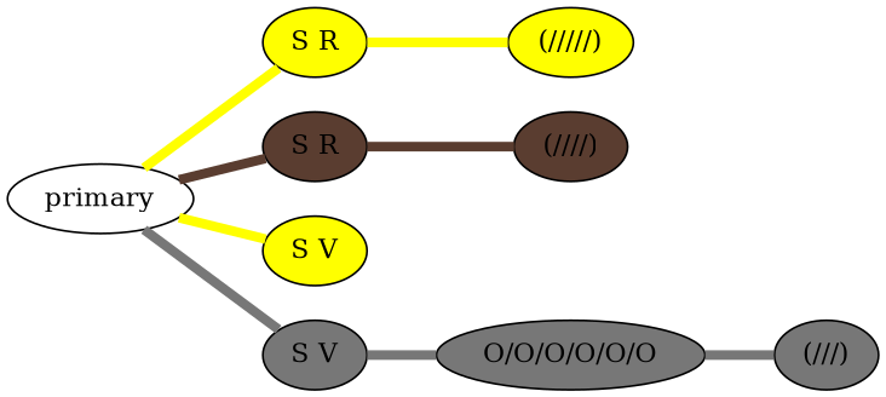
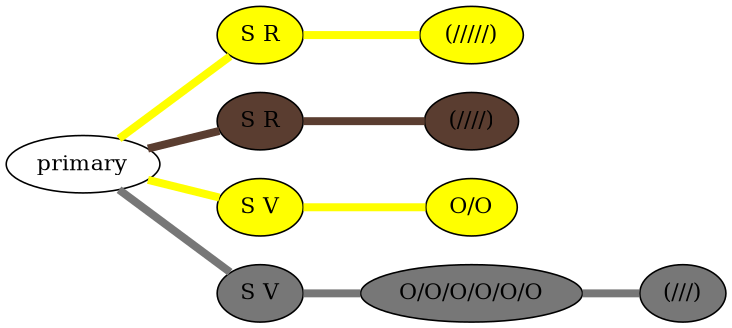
  graph {
    rankdir=LR
    node [fillcolor=yellow style=filled]
    edge [color=yellow penwidth=5]
    n1 [label="S R"]
    primary [fillcolor="" style=""]
    n3 [fillcolor="#5A3D30" label="S R"]
    n4 [label="S V"]
    n5 [fillcolor="#777777" label="S V"]
    n6 [label="(/////)"]
    n7 [fillcolor="#5A3D30" label="(////)"]
+   n8 [label="O/O"]
    n9 [fillcolor="#777777" label="O/O/O/O/O/O"]
    n10 [fillcolor="#777777" label="(///)"]
    n1 -- n6
    primary -- n1
    primary -- n3 [color="#5A3D30"]
    primary -- n4
    primary -- n5 [color="#777777"]
    n3 -- n7 [color="#5A3D30"]
+   n4 -- n8
    n5 -- n9 [color="#777777"]
    n9 -- n10 [color="#777777"]
  }
